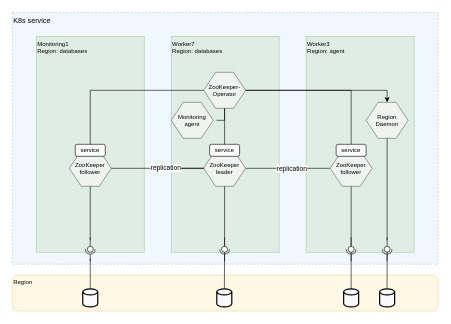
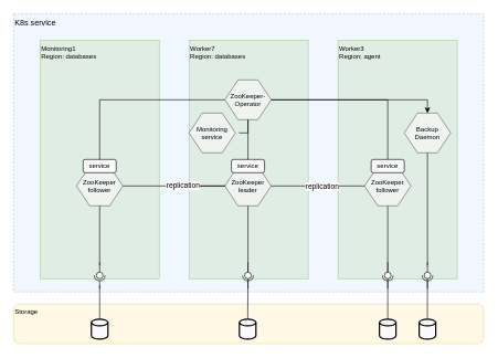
  <mxCell id="0" />
  <mxCell id="1" parent="0" />
  <mxCell id="2" value="K8s service" style="rounded=0;whiteSpace=wrap;html=1;shadow=0;align=left;verticalAlign=top;fillColor=#cce5ff;strokeColor=#36393d;glass=0;opacity=30;dashed=1;" parent="1" vertex="1"><mxGeometry x="20" y="20" width="710" height="420" as="geometry" /></mxCell>
  <mxCell id="3" value="Worker3&lt;br style=&quot;font-size: 10px;&quot;&gt;&lt;div style=&quot;font-size: 10px;&quot;&gt;&lt;span style=&quot;background-color: initial; font-size: 10px;&quot;&gt;Region: agent&lt;/span&gt;&lt;/div&gt;" style="rounded=0;whiteSpace=wrap;html=1;shadow=0;fillColor=#d5e8d4;strokeColor=#82b366;opacity=60;align=left;verticalAlign=top;fontSize=10;" parent="1" vertex="1"><mxGeometry x="510" y="60" width="180" height="360" as="geometry" /></mxCell>
  <mxCell id="4" value="Monitoring1&lt;br style=&quot;font-size: 10px;&quot;&gt;&lt;div style=&quot;font-size: 10px;&quot;&gt;&lt;span style=&quot;background-color: initial; font-size: 10px;&quot;&gt;Region: databases&lt;/span&gt;&lt;/div&gt;" style="rounded=0;whiteSpace=wrap;html=1;shadow=0;fillColor=#d5e8d4;strokeColor=#82b366;opacity=60;align=left;verticalAlign=top;fontSize=10;" parent="1" vertex="1"><mxGeometry x="60" y="60" width="180" height="360" as="geometry" /></mxCell>
  <mxCell id="5" value="Worker7&lt;br style=&quot;font-size: 10px;&quot;&gt;&lt;div style=&quot;font-size: 10px;&quot;&gt;&lt;span style=&quot;background-color: initial; font-size: 10px;&quot;&gt;Region: databases&lt;/span&gt;&lt;/div&gt;" style="rounded=0;whiteSpace=wrap;html=1;shadow=0;fillColor=#d5e8d4;strokeColor=#82b366;opacity=60;align=left;verticalAlign=top;fontSize=10;" parent="1" vertex="1"><mxGeometry x="285" y="60" width="180" height="360" as="geometry" /></mxCell>
  <mxCell id="6" value="" style="group" parent="1" vertex="1" connectable="0"><mxGeometry x="115" y="240" width="70" height="70" as="geometry" /></mxCell>
  <mxCell id="7" value="ZooKeeper&lt;br&gt;follower" style="shape=hexagon;perimeter=hexagonPerimeter2;whiteSpace=wrap;html=1;fixedSize=1;rounded=0;shadow=0;glass=0;sketch=0;fontSize=10;fillColor=#FAFAFA;opacity=60;" parent="6" vertex="1"><mxGeometry y="10" width="70" height="60" as="geometry" /></mxCell>
  <mxCell id="8" value="service" style="rounded=1;whiteSpace=wrap;html=1;shadow=0;glass=0;sketch=0;fontSize=10;fillColor=#FAFAFA;" parent="6" vertex="1"><mxGeometry x="10" width="50" height="20" as="geometry" /></mxCell>
  <mxCell id="9" value="" style="group" parent="1" vertex="1" connectable="0"><mxGeometry x="339" y="240" width="70" height="70" as="geometry" /></mxCell>
  <mxCell id="10" value="ZooKeeper&lt;br&gt;leader" style="shape=hexagon;perimeter=hexagonPerimeter2;whiteSpace=wrap;html=1;fixedSize=1;rounded=0;shadow=0;glass=0;sketch=0;fontSize=10;fillColor=#FAFAFA;opacity=60;" parent="9" vertex="1"><mxGeometry y="10" width="70" height="60" as="geometry" /></mxCell>
  <mxCell id="11" value="service" style="rounded=1;whiteSpace=wrap;html=1;shadow=0;glass=0;sketch=0;fontSize=10;fillColor=#FAFAFA;" parent="9" vertex="1"><mxGeometry x="10" width="50" height="20" as="geometry" /></mxCell>
  <mxCell id="12" value="" style="group" parent="1" vertex="1" connectable="0"><mxGeometry x="339" y="110" width="70" height="70" as="geometry" /></mxCell>
  <mxCell id="13" style="edgeStyle=orthogonalEdgeStyle;rounded=0;orthogonalLoop=1;jettySize=auto;html=1;endArrow=none;endFill=0;" edge="1" parent="12" source="14"><mxGeometry relative="1" as="geometry"><mxPoint x="21" y="90" as="targetPoint" /></mxGeometry></mxCell>
  <mxCell id="14" value="ZooKeeper-Operator" style="shape=hexagon;perimeter=hexagonPerimeter2;whiteSpace=wrap;html=1;fixedSize=1;rounded=0;shadow=0;glass=0;sketch=0;fontSize=10;fillColor=#FAFAFA;opacity=60;" parent="12" vertex="1"><mxGeometry y="10" width="70" height="60" as="geometry" /></mxCell>
  <mxCell id="15" value="" style="group" parent="1" vertex="1" connectable="0"><mxGeometry x="285" y="160" width="70" height="70" as="geometry" /></mxCell>
- <mxCell id="16" value="Monitoring agent" style="shape=hexagon;perimeter=hexagonPerimeter2;whiteSpace=wrap;html=1;fixedSize=1;rounded=0;shadow=0;glass=0;sketch=0;fontSize=10;fillColor=#FAFAFA;opacity=60;" parent="15" vertex="1"><mxGeometry y="10" width="70" height="60" as="geometry" /></mxCell>
+ <mxCell id="16" value="Monitoring service" style="shape=hexagon;perimeter=hexagonPerimeter2;whiteSpace=wrap;html=1;fixedSize=1;rounded=0;shadow=0;glass=0;sketch=0;fontSize=10;fillColor=#FAFAFA;opacity=60;" parent="15" vertex="1"><mxGeometry y="10" width="70" height="60" as="geometry" /></mxCell>
  <mxCell id="17" value="" style="group" parent="1" vertex="1" connectable="0"><mxGeometry x="610" y="160" width="70" height="70" as="geometry" /></mxCell>
- <mxCell id="18" value="Region Daemon" style="shape=hexagon;perimeter=hexagonPerimeter2;whiteSpace=wrap;html=1;fixedSize=1;rounded=0;shadow=0;glass=0;sketch=0;fontSize=10;fillColor=#FAFAFA;opacity=60;" parent="17" vertex="1"><mxGeometry y="10" width="70" height="60" as="geometry" /></mxCell>
- <mxCell id="19" value="Region" style="rounded=1;whiteSpace=wrap;html=1;shadow=0;glass=0;sketch=0;fontSize=10;fillColor=#fff2cc;align=left;verticalAlign=top;strokeColor=#d6b656;opacity=50;" parent="1" vertex="1"><mxGeometry x="20" y="458" width="710" height="60" as="geometry" /></mxCell>
+ <mxCell id="18" value="Backup Daemon" style="shape=hexagon;perimeter=hexagonPerimeter2;whiteSpace=wrap;html=1;fixedSize=1;rounded=0;shadow=0;glass=0;sketch=0;fontSize=10;fillColor=#FAFAFA;opacity=60;" parent="17" vertex="1"><mxGeometry y="10" width="70" height="60" as="geometry" /></mxCell>
+ <mxCell id="19" value="Storage" style="rounded=1;whiteSpace=wrap;html=1;shadow=0;glass=0;sketch=0;fontSize=10;fillColor=#fff2cc;align=left;verticalAlign=top;strokeColor=#d6b656;opacity=50;" parent="1" vertex="1"><mxGeometry x="20" y="458" width="710" height="60" as="geometry" /></mxCell>
  <mxCell id="20" value="" style="strokeWidth=2;html=1;shape=mxgraph.flowchart.database;whiteSpace=wrap;rounded=0;shadow=0;glass=0;sketch=0;fontSize=10;fillColor=#FAFAFA;" parent="1" vertex="1"><mxGeometry x="137.5" y="481" width="25" height="30" as="geometry" /></mxCell>
  <mxCell id="21" value="" style="strokeWidth=2;html=1;shape=mxgraph.flowchart.database;whiteSpace=wrap;rounded=0;shadow=0;glass=0;sketch=0;fontSize=10;fillColor=#FAFAFA;" parent="1" vertex="1"><mxGeometry x="572.5" y="481" width="25" height="30" as="geometry" /></mxCell>
  <mxCell id="22" value="" style="group;rotation=90;" parent="1" vertex="1" connectable="0"><mxGeometry x="130" y="410" width="40" height="10" as="geometry" /></mxCell>
  <mxCell id="23" value="" style="rounded=0;orthogonalLoop=1;jettySize=auto;html=1;endArrow=none;endFill=0;sketch=0;sourcePerimeterSpacing=0;targetPerimeterSpacing=0;fontSize=10;" parent="22" target="25" edge="1"><mxGeometry relative="1" as="geometry"><mxPoint x="20" y="-15" as="sourcePoint" /></mxGeometry></mxCell>
  <mxCell id="24" value="" style="rounded=0;orthogonalLoop=1;jettySize=auto;html=1;endArrow=halfCircle;endFill=0;entryX=0.5;entryY=0.5;endSize=6;strokeWidth=1;sketch=0;fontSize=10;" parent="22" target="25" edge="1"><mxGeometry relative="1" as="geometry"><mxPoint x="20" y="25" as="sourcePoint" /></mxGeometry></mxCell>
  <mxCell id="25" value="" style="ellipse;whiteSpace=wrap;html=1;align=center;aspect=fixed;resizable=0;points=[];outlineConnect=0;sketch=0;rounded=0;shadow=0;glass=0;fontSize=10;fillColor=#FAFAFA;rotation=90;" parent="22" vertex="1"><mxGeometry x="15" width="10" height="10" as="geometry" /></mxCell>
  <mxCell id="26" value="" style="endArrow=none;html=1;rounded=0;fontSize=10;" parent="1" target="20" edge="1"><mxGeometry width="50" height="50" relative="1" as="geometry"><mxPoint x="150" y="430" as="sourcePoint" /><mxPoint x="540" y="330" as="targetPoint" /></mxGeometry></mxCell>
  <mxCell id="27" value="" style="endArrow=none;html=1;rounded=0;fontSize=10;exitX=0.5;exitY=1;exitDx=0;exitDy=0;" parent="1" source="7" edge="1"><mxGeometry width="50" height="50" relative="1" as="geometry"><mxPoint x="490" y="360" as="sourcePoint" /><mxPoint x="150" y="400" as="targetPoint" /></mxGeometry></mxCell>
  <mxCell id="28" value="" style="group;rotation=90;" parent="1" vertex="1" connectable="0"><mxGeometry x="354" y="410" width="40" height="10" as="geometry" /></mxCell>
  <mxCell id="29" value="" style="rounded=0;orthogonalLoop=1;jettySize=auto;html=1;endArrow=none;endFill=0;sketch=0;sourcePerimeterSpacing=0;targetPerimeterSpacing=0;fontSize=10;" parent="28" target="31" edge="1"><mxGeometry relative="1" as="geometry"><mxPoint x="20" y="-15" as="sourcePoint" /></mxGeometry></mxCell>
  <mxCell id="30" value="" style="rounded=0;orthogonalLoop=1;jettySize=auto;html=1;endArrow=halfCircle;endFill=0;entryX=0.5;entryY=0.5;endSize=6;strokeWidth=1;sketch=0;fontSize=10;" parent="28" target="31" edge="1"><mxGeometry relative="1" as="geometry"><mxPoint x="20" y="25" as="sourcePoint" /></mxGeometry></mxCell>
  <mxCell id="31" value="" style="ellipse;whiteSpace=wrap;html=1;align=center;aspect=fixed;resizable=0;points=[];outlineConnect=0;sketch=0;rounded=0;shadow=0;glass=0;fontSize=10;fillColor=#FAFAFA;rotation=90;" parent="28" vertex="1"><mxGeometry x="15" width="10" height="10" as="geometry" /></mxCell>
  <mxCell id="32" value="" style="group;rotation=90;" parent="1" vertex="1" connectable="0"><mxGeometry x="565" y="410" width="40" height="10" as="geometry" /></mxCell>
  <mxCell id="33" value="" style="rounded=0;orthogonalLoop=1;jettySize=auto;html=1;endArrow=none;endFill=0;sketch=0;sourcePerimeterSpacing=0;targetPerimeterSpacing=0;fontSize=10;" parent="32" target="35" edge="1"><mxGeometry relative="1" as="geometry"><mxPoint x="20" y="-15" as="sourcePoint" /></mxGeometry></mxCell>
  <mxCell id="34" value="" style="rounded=0;orthogonalLoop=1;jettySize=auto;html=1;endArrow=halfCircle;endFill=0;entryX=0.5;entryY=0.5;endSize=6;strokeWidth=1;sketch=0;fontSize=10;" parent="32" target="35" edge="1"><mxGeometry relative="1" as="geometry"><mxPoint x="20" y="25" as="sourcePoint" /></mxGeometry></mxCell>
  <mxCell id="35" value="" style="ellipse;whiteSpace=wrap;html=1;align=center;aspect=fixed;resizable=0;points=[];outlineConnect=0;sketch=0;rounded=0;shadow=0;glass=0;fontSize=10;fillColor=#FAFAFA;rotation=90;" parent="32" vertex="1"><mxGeometry x="15" width="10" height="10" as="geometry" /></mxCell>
  <mxCell id="36" value="" style="endArrow=none;html=1;rounded=0;fontSize=10;startArrow=none;" parent="1" source="47" edge="1"><mxGeometry width="50" height="50" relative="1" as="geometry"><mxPoint x="370" y="440" as="sourcePoint" /><mxPoint x="374" y="500" as="targetPoint" /></mxGeometry></mxCell>
  <mxCell id="37" value="" style="endArrow=none;html=1;rounded=0;fontSize=10;" parent="1" source="31" target="10" edge="1"><mxGeometry width="50" height="50" relative="1" as="geometry"><mxPoint x="490" y="380" as="sourcePoint" /><mxPoint x="540" y="330" as="targetPoint" /></mxGeometry></mxCell>
  <mxCell id="38" value="" style="endArrow=none;html=1;rounded=0;fontSize=10;entryX=0.5;entryY=1;entryDx=0;entryDy=0;" parent="1" source="35" target="49" edge="1"><mxGeometry width="50" height="50" relative="1" as="geometry"><mxPoint x="490" y="380" as="sourcePoint" /><mxPoint x="585" y="300" as="targetPoint" /></mxGeometry></mxCell>
  <mxCell id="39" value="" style="endArrow=none;html=1;rounded=0;fontSize=10;exitX=0.5;exitY=0;exitDx=0;exitDy=0;exitPerimeter=0;" parent="1" source="21" target="35" edge="1"><mxGeometry width="50" height="50" relative="1" as="geometry"><mxPoint x="490" y="380" as="sourcePoint" /><mxPoint x="540" y="330" as="targetPoint" /></mxGeometry></mxCell>
  <mxCell id="40" value="" style="endArrow=none;html=1;rounded=0;fontSize=10;exitX=0;exitY=0.5;exitDx=0;exitDy=0;" parent="1" source="14" target="8" edge="1"><mxGeometry width="50" height="50" relative="1" as="geometry"><mxPoint x="490" y="320" as="sourcePoint" /><mxPoint x="540" y="270" as="targetPoint" /><Array as="points"><mxPoint x="150" y="150" /></Array></mxGeometry></mxCell>
  <mxCell id="41" value="" style="endArrow=none;html=1;rounded=0;fontSize=10;exitX=1;exitY=0.5;exitDx=0;exitDy=0;entryX=0.5;entryY=0;entryDx=0;entryDy=0;" parent="1" source="14" edge="1"><mxGeometry width="50" height="50" relative="1" as="geometry"><mxPoint x="490" y="320" as="sourcePoint" /><mxPoint x="585" y="240" as="targetPoint" /><Array as="points"><mxPoint x="585" y="150" /></Array></mxGeometry></mxCell>
  <mxCell id="42" value="" style="endArrow=classic;html=1;rounded=0;fontSize=10;exitX=1;exitY=0.5;exitDx=0;exitDy=0;entryX=0.5;entryY=0;entryDx=0;entryDy=0;" parent="1" source="14" target="18" edge="1"><mxGeometry width="50" height="50" relative="1" as="geometry"><mxPoint x="490" y="320" as="sourcePoint" /><mxPoint x="540" y="270" as="targetPoint" /><Array as="points"><mxPoint x="645" y="150" /></Array></mxGeometry></mxCell>
  <mxCell id="43" value="" style="endArrow=none;html=1;rounded=0;fontSize=10;exitX=1;exitY=0.5;exitDx=0;exitDy=0;entryX=0.014;entryY=0.5;entryDx=0;entryDy=0;entryPerimeter=0;startArrow=none;" parent="1" target="10" edge="1"><mxGeometry width="50" height="50" relative="1" as="geometry"><mxPoint x="285" y="280" as="sourcePoint" /><mxPoint x="540" y="270" as="targetPoint" /></mxGeometry></mxCell>
  <mxCell id="44" value="" style="endArrow=none;html=1;rounded=0;fontSize=10;exitX=1;exitY=0.5;exitDx=0;exitDy=0;entryX=0;entryY=0.5;entryDx=0;entryDy=0;" parent="1" source="7" target="10" edge="1"><mxGeometry width="50" height="50" relative="1" as="geometry"><mxPoint x="185" y="280" as="sourcePoint" /><mxPoint x="235.7" y="280" as="targetPoint" /></mxGeometry></mxCell>
  <mxCell id="45" value="replication" style="edgeLabel;html=1;align=center;verticalAlign=middle;resizable=0;points=[];" parent="44" vertex="1" connectable="0"><mxGeometry x="0.169" y="1" relative="1" as="geometry"><mxPoint as="offset" /></mxGeometry></mxCell>
  <mxCell id="46" value="" style="endArrow=none;html=1;rounded=0;fontSize=10;" parent="1" source="31" target="47" edge="1"><mxGeometry width="50" height="50" relative="1" as="geometry"><mxPoint x="374" y="420" as="sourcePoint" /><mxPoint x="374" y="500" as="targetPoint" /></mxGeometry></mxCell>
  <mxCell id="47" value="" style="strokeWidth=2;html=1;shape=mxgraph.flowchart.database;whiteSpace=wrap;rounded=0;shadow=0;glass=0;sketch=0;fontSize=10;fillColor=#FAFAFA;" parent="1" vertex="1"><mxGeometry x="361" y="481" width="25" height="30" as="geometry" /></mxCell>
  <mxCell id="48" value="" style="group" parent="1" vertex="1" connectable="0"><mxGeometry x="550" y="240" width="70" height="70" as="geometry" /></mxCell>
  <mxCell id="49" value="ZooKeeper&lt;br&gt;follower" style="shape=hexagon;perimeter=hexagonPerimeter2;whiteSpace=wrap;html=1;fixedSize=1;rounded=0;shadow=0;glass=0;sketch=0;fontSize=10;fillColor=#FAFAFA;opacity=60;" parent="48" vertex="1"><mxGeometry y="10" width="70" height="60" as="geometry" /></mxCell>
  <mxCell id="50" value="service" style="rounded=1;whiteSpace=wrap;html=1;shadow=0;glass=0;sketch=0;fontSize=10;fillColor=#FAFAFA;" parent="48" vertex="1"><mxGeometry x="10" width="50" height="20" as="geometry" /></mxCell>
  <mxCell id="51" style="edgeStyle=orthogonalEdgeStyle;rounded=0;orthogonalLoop=1;jettySize=auto;html=1;entryX=0;entryY=0.5;entryDx=0;entryDy=0;endArrow=none;endFill=0;" parent="1" source="10" target="49" edge="1"><mxGeometry relative="1" as="geometry" /></mxCell>
  <mxCell id="52" value="replication" style="edgeLabel;html=1;align=center;verticalAlign=middle;resizable=0;points=[];" parent="51" vertex="1" connectable="0"><mxGeometry x="0.075" relative="1" as="geometry"><mxPoint as="offset" /></mxGeometry></mxCell>
  <mxCell id="53" value="" style="group;rotation=90;" parent="1" vertex="1" connectable="0"><mxGeometry x="625" y="410" width="40" height="10" as="geometry" /></mxCell>
  <mxCell id="54" value="" style="rounded=0;orthogonalLoop=1;jettySize=auto;html=1;endArrow=none;endFill=0;sketch=0;sourcePerimeterSpacing=0;targetPerimeterSpacing=0;fontSize=10;" parent="53" target="56" edge="1"><mxGeometry relative="1" as="geometry"><mxPoint x="20" y="-15" as="sourcePoint" /></mxGeometry></mxCell>
  <mxCell id="55" value="" style="rounded=0;orthogonalLoop=1;jettySize=auto;html=1;endArrow=halfCircle;endFill=0;entryX=0.5;entryY=0.5;endSize=6;strokeWidth=1;sketch=0;fontSize=10;" parent="53" target="56" edge="1"><mxGeometry relative="1" as="geometry"><mxPoint x="20" y="25" as="sourcePoint" /></mxGeometry></mxCell>
  <mxCell id="56" value="" style="ellipse;whiteSpace=wrap;html=1;align=center;aspect=fixed;resizable=0;points=[];outlineConnect=0;sketch=0;rounded=0;shadow=0;glass=0;fontSize=10;fillColor=#FAFAFA;rotation=90;" parent="53" vertex="1"><mxGeometry x="15" width="10" height="10" as="geometry" /></mxCell>
  <mxCell id="57" value="" style="endArrow=none;html=1;rounded=0;fontSize=10;entryX=0.5;entryY=1;entryDx=0;entryDy=0;" parent="1" target="18" edge="1"><mxGeometry width="50" height="50" relative="1" as="geometry"><mxPoint x="645" y="400" as="sourcePoint" /><mxPoint x="595" y="320" as="targetPoint" /></mxGeometry></mxCell>
  <mxCell id="58" value="" style="endArrow=none;html=1;rounded=0;fontSize=10;exitX=0.873;exitY=0.367;exitDx=0;exitDy=0;exitPerimeter=0;" parent="1" target="56" edge="1"><mxGeometry width="50" height="50" relative="1" as="geometry"><mxPoint x="644.83" y="480.02" as="sourcePoint" /><mxPoint x="555" y="340" as="targetPoint" /></mxGeometry></mxCell>
  <mxCell id="59" value="" style="strokeWidth=2;html=1;shape=mxgraph.flowchart.database;whiteSpace=wrap;rounded=0;shadow=0;glass=0;sketch=0;fontSize=10;fillColor=#FAFAFA;" parent="1" vertex="1"><mxGeometry x="632.5" y="481" width="25" height="30" as="geometry" /></mxCell>
  <mxCell id="60" style="edgeStyle=orthogonalEdgeStyle;rounded=0;orthogonalLoop=1;jettySize=auto;html=1;entryX=0.5;entryY=0;entryDx=0;entryDy=0;endArrow=none;endFill=0;" edge="1" parent="1" source="14" target="11"><mxGeometry relative="1" as="geometry" /></mxCell>
